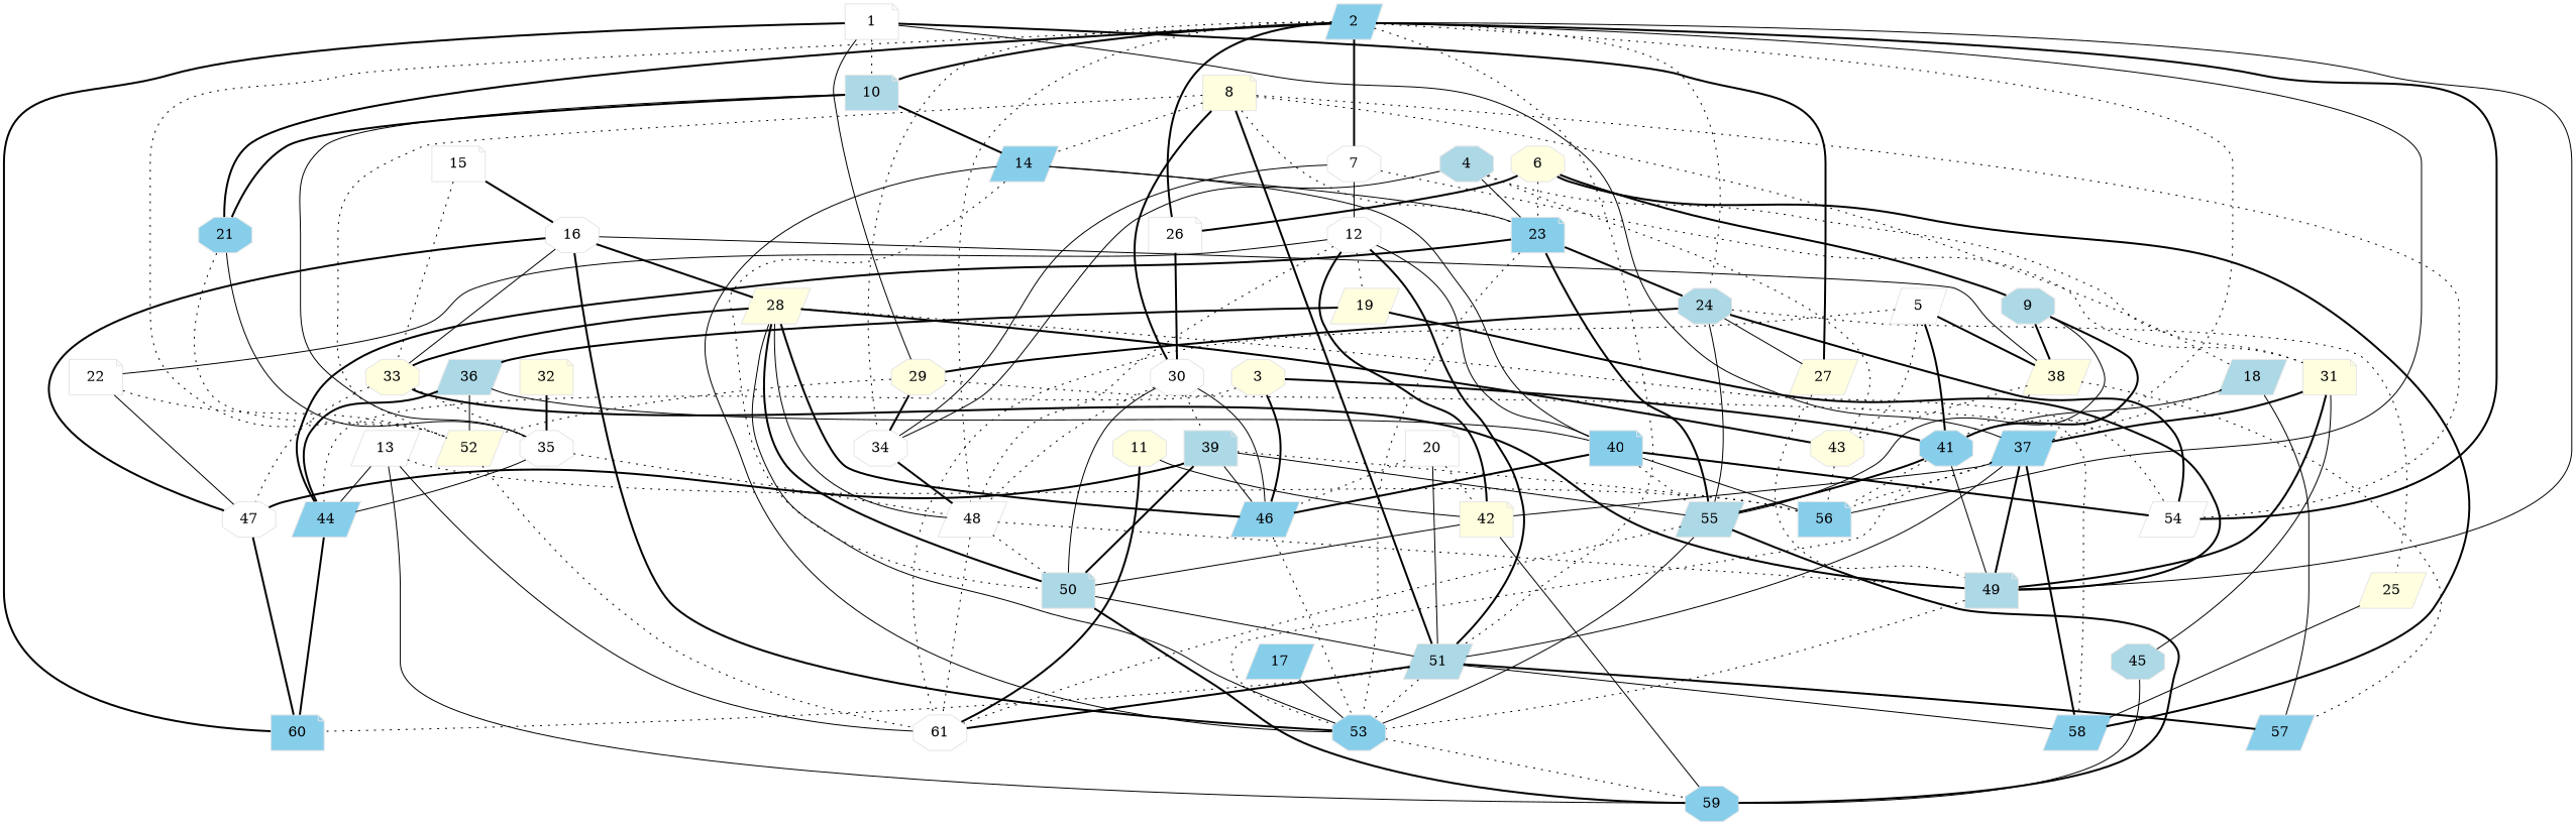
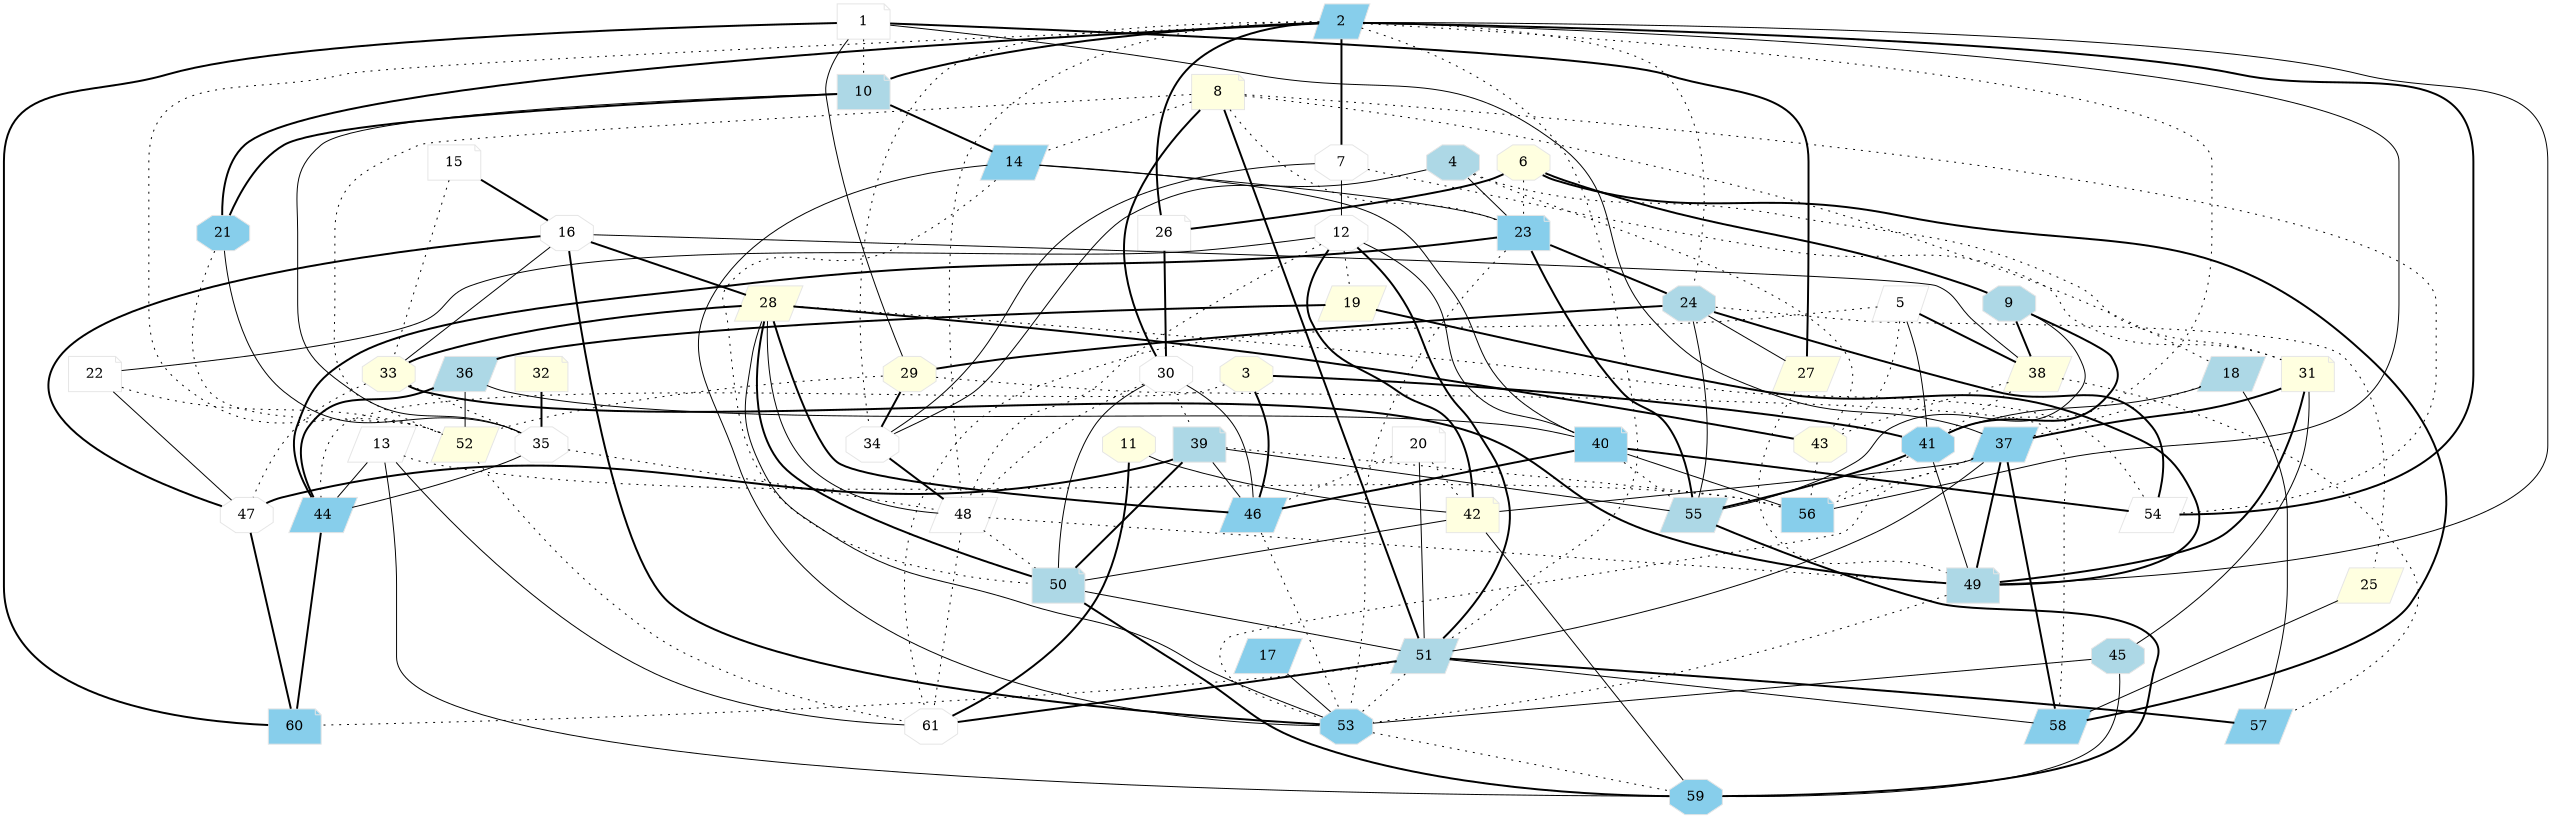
  graph {
    fontname="DejaVu Serif"
    node [color=gray90 fillcolor=white fontname="DejaVu Serif" shape=parallelogram style=filled]
    edge [fontname="DejaVu Serif" style=dotted weight=1.0]
    1 [shape=note]
    10 [fillcolor=lightblue shape=note]
    27 [fillcolor=lightyellow]
    29 [fillcolor=lightyellow shape=octagon]
    37 [fillcolor=skyblue]
    60 [fillcolor=skyblue shape=note]
    21 [fillcolor=skyblue shape=octagon]
    14 [fillcolor=skyblue]
    35 [shape=octagon]
    49 [fillcolor=lightblue shape=note]
    34 [shape=octagon]
    52 [fillcolor=lightyellow]
    58 [fillcolor=skyblue]
    51 [fillcolor=lightblue]
    56 [fillcolor=skyblue shape=note]
    42 [fillcolor=lightyellow shape=note]
    53 [fillcolor=skyblue shape=octagon]
    2 [fillcolor=skyblue]
    7 [shape=octagon]
    24 [fillcolor=lightblue shape=octagon]
    26 [shape=note]
    41 [fillcolor=skyblue shape=octagon]
    48
    54
    31 [fillcolor=lightyellow shape=note]
    12 [shape=octagon]
    55 [fillcolor=lightblue]
    25 [fillcolor=lightyellow]
    30 [shape=octagon]
    61 [shape=octagon]
    50 [fillcolor=lightblue shape=note]
    57 [fillcolor=skyblue]
    3 [fillcolor=lightyellow shape=octagon]
    44 [fillcolor=skyblue]
    46 [fillcolor=skyblue]
    4 [fillcolor=lightblue shape=octagon]
    23 [fillcolor=skyblue shape=note]
    43 [fillcolor=lightyellow shape=octagon]
    45 [fillcolor=lightblue shape=octagon]
    5
    38 [fillcolor=lightyellow]
    6 [fillcolor=lightyellow shape=octagon]
    9 [fillcolor=lightblue shape=octagon]
    19 [fillcolor=lightyellow]
    22 [shape=note]
    40 [fillcolor=skyblue shape=note]
    8 [fillcolor=lightyellow shape=note]
    18 [fillcolor=lightblue]
    39 [fillcolor=lightblue shape=note]
    59 [fillcolor=skyblue shape=octagon]
    11 [fillcolor=lightyellow shape=octagon]
    36 [fillcolor=lightblue]
    47 [shape=octagon]
    13
    15 [shape=note]
    16 [shape=octagon]
    33 [fillcolor=lightyellow shape=octagon]
    28 [fillcolor=lightyellow]
    17 [fillcolor=skyblue]
    20 [shape=note]
    32 [fillcolor=lightyellow shape=note]
    1 -- 10
    1 -- 27 [style=bold]
    1 -- 29 [style=solid]
    1 -- 37 [style=solid]
    1 -- 60 [style=bold]
    10 -- 21 [style=bold]
    10 -- 14 [style=bold]
    10 -- 35 [style=solid]
    27 -- 49
    29 -- 34 [style=bold]
    29 -- 52
    29 -- 58
    37 -- 49 [style=bold]
    37 -- 58 [style=bold]
    37 -- 51 [style=solid]
    37 -- 56
    37 -- 42 [style=solid]
    37 -- 53
    21 -- 35 [style=solid]
    21 -- 52
    14 -- 53 [style=solid]
    14 -- 50
    14 -- 23 [style=solid]
    14 -- 40 [style=solid]
    35 -- 48
    35 -- 44 [style=solid weight=2.0]
    49 -- 53 [weight=2.0]
    34 -- 48 [style=bold]
    52 -- 61
    51 -- 60
    51 -- 58 [style=solid]
    51 -- 53
    51 -- 61 [style=bold weight=2.0]
    51 -- 57 [style=bold weight=2.0]
    42 -- 50 [style=solid]
    42 -- 59 [style=solid weight=2.0]
    53 -- 59
    2 -- 10 [style=bold]
    2 -- 21 [style=bold]
    2 -- 49 [style=solid]
    2 -- 34
    2 -- 52
    2 -- 51
    2 -- 56 [style=solid]
    2 -- 7 [style=bold]
    2 -- 24
    2 -- 26 [style=bold]
    2 -- 41
    2 -- 48
    2 -- 54 [style=bold]
    7 -- 34 [style=solid]
    7 -- 31
    7 -- 12 [style=solid]
    24 -- 27 [style=solid]
    24 -- 29 [style=bold]
    24 -- 54 [style=bold]
    24 -- 55 [style=solid]
    24 -- 25
    26 -- 30 [style=bold]
    41 -- 49 [style=solid]
    41 -- 56
    41 -- 55 [style=bold]
    48 -- 49
    48 -- 61
    48 -- 50
    31 -- 37 [style=bold]
    31 -- 49 [style=bold weight=2.0]
    31 -- 45 [style=solid]
    12 -- 51 [style=bold]
    12 -- 42 [style=bold]
    12 -- 48
    12 -- 19
    12 -- 22 [style=solid]
    12 -- 40 [style=solid]
-   55 -- 61
    55 -- 59 [style=bold]
    25 -- 58 [style=solid]
    30 -- 48
    30 -- 50 [style=solid weight=2.0]
    30 -- 46 [style=solid]
    30 -- 39
    50 -- 51 [style=solid]
    50 -- 59 [style=bold]
    3 -- 41 [style=bold]
    3 -- 44
    3 -- 46 [style=bold]
    44 -- 60 [style=bold]
    46 -- 53
    4 -- 34 [style=solid]
    4 -- 31
    4 -- 23 [style=solid]
    4 -- 43
    23 -- 53
    23 -- 24 [style=bold]
    23 -- 55 [style=bold]
    23 -- 44 [style=bold]
    43 -- 56
-   55 -- 53 [style=solid]
+   45 -- 53 [style=solid]
    45 -- 59 [style=solid]
-   5 -- 41 [style=bold]
+   5 -- 41 [style=solid]
    5 -- 61
    5 -- 43
    5 -- 38 [style=bold]
    38 -- 41
    38 -- 57
    38 -- 43
    6 -- 58 [style=bold]
    6 -- 26 [style=bold]
    6 -- 23
    6 -- 9 [style=bold]
    9 -- 41 [style=bold]
    9 -- 55 [style=solid]
    9 -- 38 [style=bold]
    19 -- 49 [style=bold weight=2.0]
    19 -- 36 [style=bold]
    22 -- 52
    22 -- 47 [style=solid]
    40 -- 56 [style=solid]
    40 -- 54 [style=bold]
    40 -- 55
    40 -- 46 [style=bold]
    8 -- 14
    8 -- 52
    8 -- 51 [style=bold]
    8 -- 54
    8 -- 30 [style=bold]
    8 -- 23
    8 -- 18
    18 -- 37
    18 -- 41 [style=solid]
    18 -- 57 [style=solid]
    39 -- 56 [weight=2.0]
    39 -- 55 [style=solid]
    39 -- 50 [style=bold]
    39 -- 46 [style=solid]
    39 -- 47 [style=bold]
    11 -- 42 [style=solid]
    11 -- 61 [style=bold]
    36 -- 52 [style=solid]
    36 -- 44 [style=bold]
    36 -- 40 [style=solid]
    47 -- 60 [style=bold]
    13 -- 56
    13 -- 61 [style=solid]
    13 -- 44 [style=solid]
    13 -- 59 [style=solid]
    15 -- 16 [style=bold]
    15 -- 33
    16 -- 53 [style=bold]
    16 -- 38 [style=solid]
    16 -- 47 [style=bold]
    16 -- 33 [style=solid]
    16 -- 28 [style=bold]
    33 -- 35
    33 -- 49 [style=bold]
    33 -- 47
    28 -- 53 [style=solid]
    28 -- 48 [style=solid]
    28 -- 54
    28 -- 50 [style=bold]
    28 -- 46 [style=bold]
    28 -- 43 [style=bold]
    28 -- 33 [style=bold]
    17 -- 53 [style=solid weight=2.0]
    20 -- 51 [style=solid]
    20 -- 42
    20 -- 46
    32 -- 35 [style=bold weight=2.0]
  }
